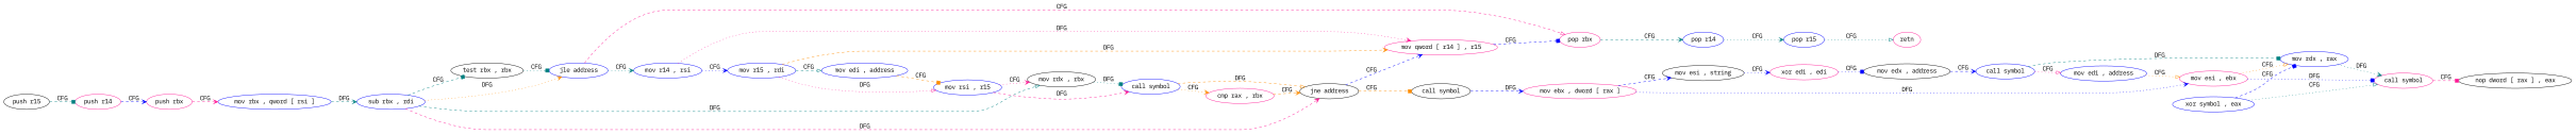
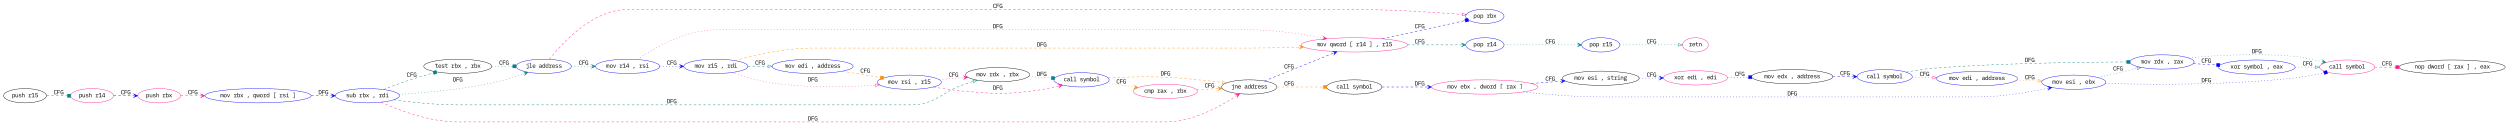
  digraph {
    fontname="IBM Plex Mono"
    rankdir=LR
    node [color=blue fontname="IBM Plex Mono"]
    edge [arrowhead=vee color=teal fontname="IBM Plex Mono" style=dashed]
    n1 [color=black label="push r15"]
    n2 [color=deeppink label="push r14"]
    n3 [color=deeppink label="push rbx"]
    n4 [label="mov rbx , qword [ rsi ]"]
    n5 [label="sub rbx , rdi"]
    n6 [color=black label="test rbx , rbx"]
    n7 [label="jle address"]
    n8 [color=black label="mov rdx , rbx"]
    n9 [color=black label="jne address"]
-   n10 [color=deeppink label="pop rbx"]
+   n10 [label="pop rbx"]
    n11 [label="mov r14 , rsi"]
    n12 [label="call symbol"]
    n13 [color=deeppink label="mov qword [ r14 ] , r15"]
    n14 [color=black label="call symbol"]
    n15 [label="pop r14"]
    n16 [label="mov r15 , rdi"]
    n17 [label="pop r15"]
    n18 [label="mov edi , address"]
    n19 [label="mov rsi , r15"]
    n20 [color=deeppink label=retn]
    n21 [color=deeppink label="cmp rax , rbx"]
    n22 [color=deeppink label="mov ebx , dword [ rax ]"]
    n23 [color=black label="mov esi , string"]
-   n24 [color=deeppink label="mov esi , ebx"]
+   n24 [label="mov esi , ebx"]
    n25 [color=deeppink label="xor edi , edi"]
    n26 [label="mov rdx , rax"]
    n27 [color=deeppink label="call symbol"]
    n28 [color=black label="mov edx , address"]
    n29 [label="call symbol"]
    n30 [label="mov edi , address"]
    n31 [label="xor symbol , eax"]
    n32 [color=black label="nop dword [ rax ] , eax"]
    n1 -> n2 [arrowhead=box label=CFG]
    n2 -> n3 [color=blue label=CFG]
    n3 -> n4 [color=deeppink label=CFG]
-   n4 -> n5 [label=DFG]
+   n4 -> n5 [color=blue label=DFG]
    n5 -> n6 [arrowhead=box label=CFG]
-   n5 -> n7 [color=darkorange label=DFG style=dotted]
+   n5 -> n7 [label=DFG style=dotted]
    n5 -> n8 [arrowhead=onormal label=DFG]
    n5 -> n9 [color=deeppink label=DFG]
    n6 -> n7 [arrowhead=box label=CFG style=dotted]
    n7 -> n10 [arrowhead=onormal color=deeppink label=CFG]
    n7 -> n11 [label=CFG style=dotted]
    n8 -> n12 [arrowhead=box label=DFG style=dotted]
    n9 -> n13 [color=blue label=CFG]
    n9 -> n14 [arrowhead=box color=darkorange label=CFG]
-   n10 -> n15 [label=CFG]
+   n13 -> n15 [label=CFG]
    n11 -> n13 [color=deeppink label=DFG style=dotted]
    n11 -> n16 [color=blue label=CFG style=dotted]
    n12 -> n9 [arrowhead=onormal color=darkorange label=DFG]
    n12 -> n21 [color=darkorange label=CFG style=dotted]
    n13 -> n10 [arrowhead=box color=blue label=CFG]
    n14 -> n22 [color=blue label=DFG]
    n15 -> n17 [label=CFG style=dotted]
    n16 -> n13 [color=darkorange label=DFG]
    n16 -> n18 [arrowhead=onormal label=CFG]
    n16 -> n19 [arrowhead=onormal color=deeppink label=DFG style=dotted]
    n17 -> n20 [arrowhead=onormal label=CFG style=dotted]
    n18 -> n19 [arrowhead=box color=darkorange label=CFG]
    n19 -> n8 [color=deeppink label=CFG style=dotted]
    n19 -> n12 [color=deeppink label=DFG]
    n21 -> n9 [color=darkorange label=CFG]
    n22 -> n23 [color=blue label=CFG]
    n22 -> n24 [color=blue label=DFG style=dotted]
    n23 -> n25 [color=blue label=CFG style=dotted]
-   n24 -> n26 [arrowhead=onormal color=darkorange label=CFG style=dotted]
+   n24 -> n26 [arrowhead=onormal label=CFG style=dotted]
    n24 -> n27 [arrowhead=box color=blue label=DFG style=dotted]
    n25 -> n28 [arrowhead=box color=blue label=CFG style=dotted]
    n26 -> n27 [label=DFG style=dotted]
-   n31 -> n26 [arrowhead=box color=blue label=CFG]
+   n26 -> n31 [arrowhead=box color=blue label=CFG]
    n27 -> n32 [arrowhead=box color=deeppink label=CFG]
    n28 -> n29 [color=blue label=CFG]
    n29 -> n26 [arrowhead=box label=DFG]
    n29 -> n30 [arrowhead=onormal color=deeppink label=CFG style=dotted]
    n30 -> n24 [arrowhead=onormal color=darkorange label=CFG style=dotted]
    n31 -> n27 [arrowhead=onormal label=CFG style=dotted]
  }
